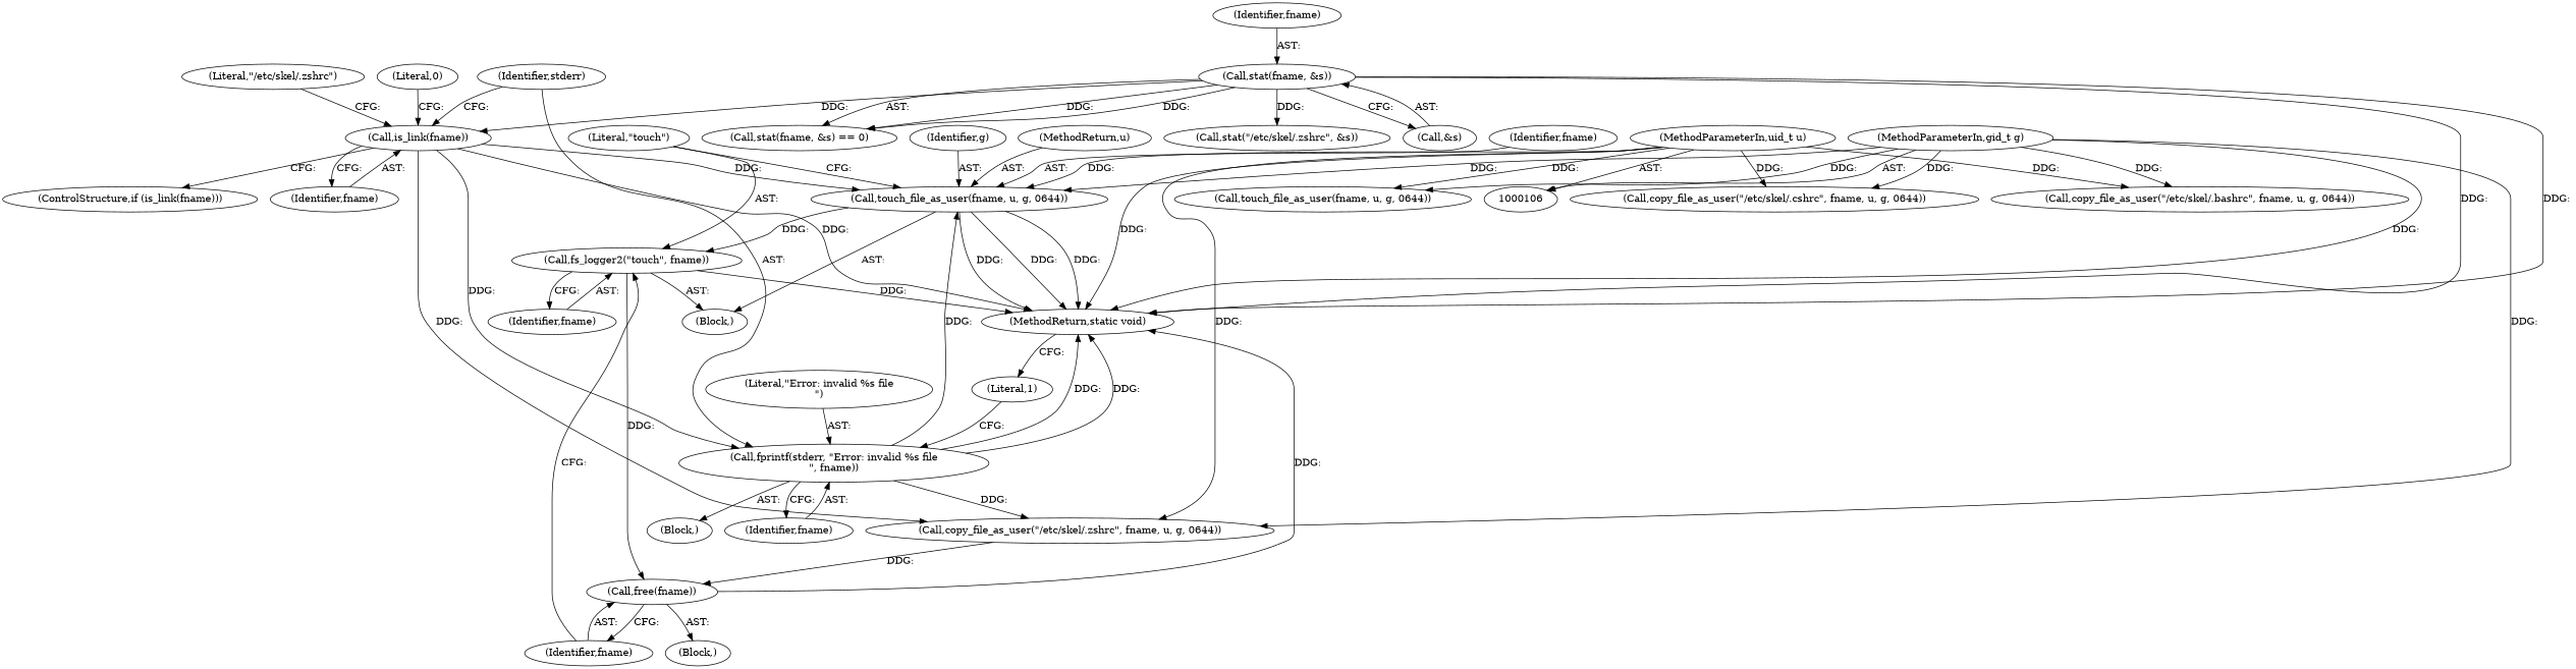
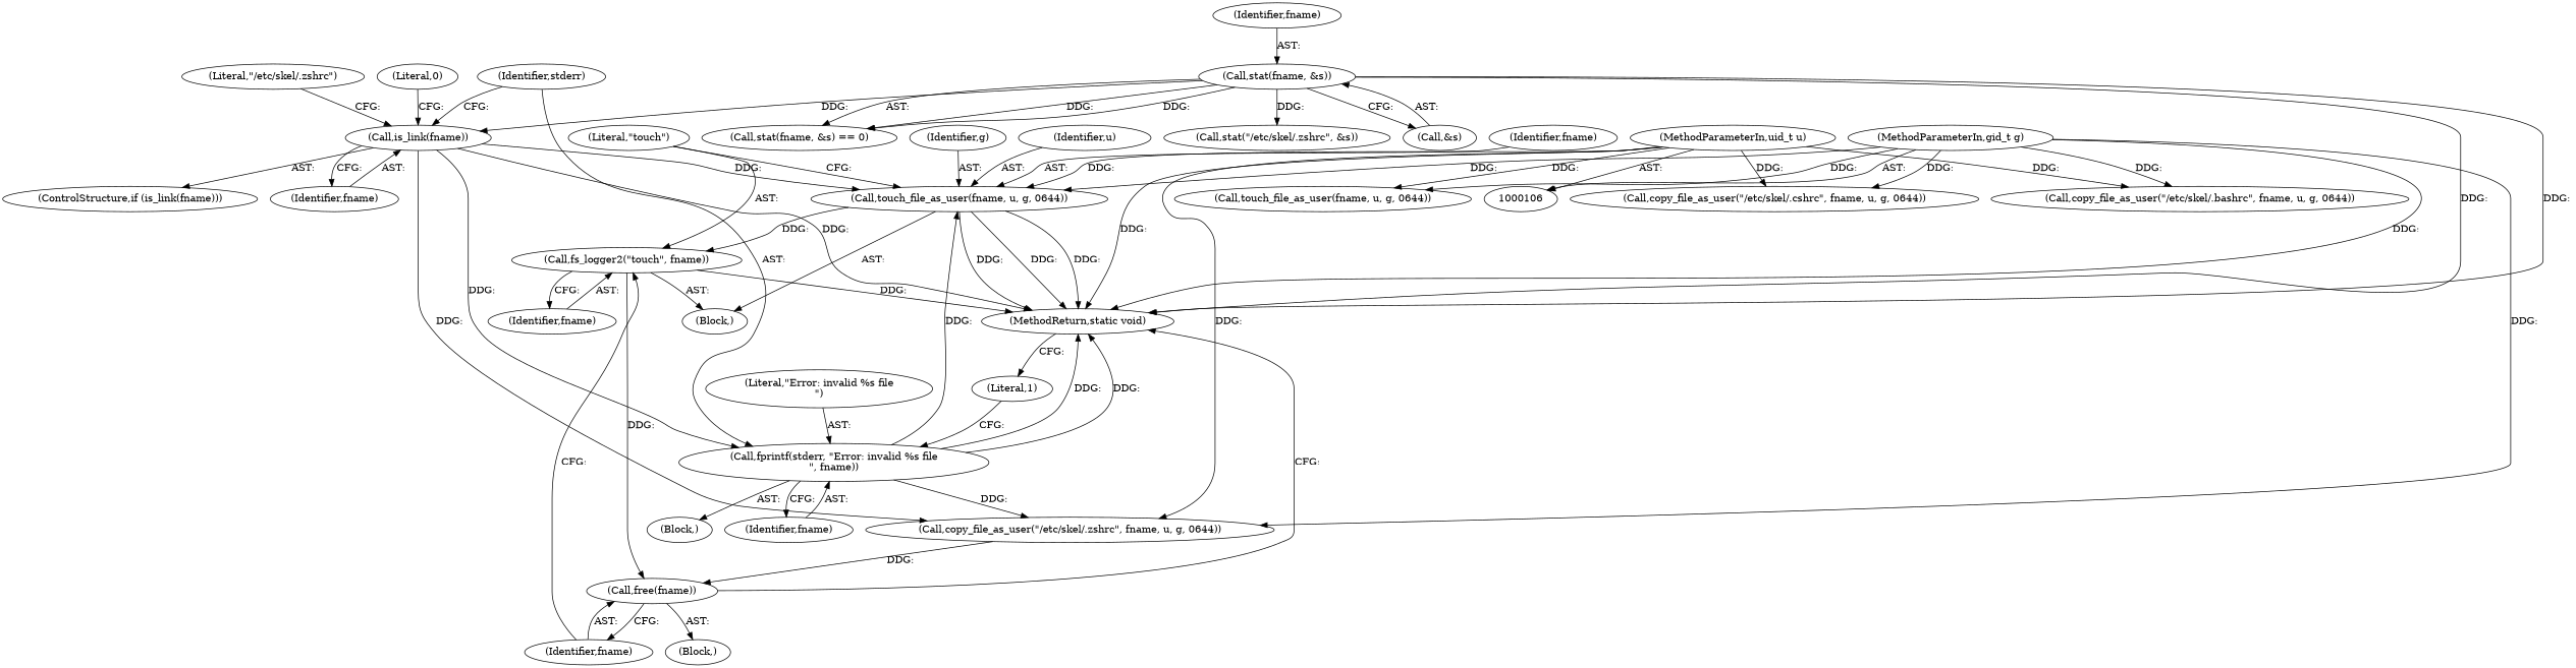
  digraph {
    n1 [label="(Call,touch_file_as_user(fname, u, g, 0644))"]
    n2 [label="(Call,fs_logger2(\"touch\", fname))"]
    n3 [label="(MethodReturn,static void)"]
    n4 [label="(Block,)"]
    n5 [label="(Call,free(fname))"]
    n6 [label="(Identifier,fname)"]
    n7 [label="(Literal,1)"]
    n8 [label="(Call,fprintf(stderr, \"Error: invalid %s file\n\", fname))"]
    n9 [label="(Call,copy_file_as_user(\"/etc/skel/.zshrc\", fname, u, g, 0644))"]
    n10 [label="(Identifier,fname)"]
    n11 [label="(Block,)"]
    n12 [label="(Call,is_link(fname))"]
    n13 [label="(ControlStructure,if (is_link(fname)))"]
    n14 [label="(Identifier,fname)"]
    n15 [label="(Call,stat(fname, &s))"]
    n16 [label="(Call,&s)"]
    n17 [label="(Call,stat(fname, &s) == 0)"]
    n18 [label="(Call,stat(\"/etc/skel/.zshrc\", &s))"]
    n19 [label="(MethodParameterIn,uid_t u)"]
    n20 [label="(Call,touch_file_as_user(fname, u, g, 0644))"]
    n21 [label="(Call,copy_file_as_user(\"/etc/skel/.bashrc\", fname, u, g, 0644))"]
    n22 [label="(Call,copy_file_as_user(\"/etc/skel/.cshrc\", fname, u, g, 0644))"]
    1000106
    n24 [label="(MethodParameterIn,gid_t g)"]
    n25 [label="(Block,)"]
    n26 [label="(Identifier,fname)"]
    n27 [label="(Literal,\"/etc/skel/.zshrc\")"]
    n28 [label="(Identifier,stderr)"]
    n29 [label="(Identifier,fname)"]
    n30 [label="(Identifier,fname)"]
    n31 [label="(Literal,\"touch\")"]
    n32 [label="(Literal,\"Error: invalid %s file\n\")"]
    n33 [label="(Literal,0)"]
    n34 [label="(Identifier,g)"]
-   n35 [label="(MethodReturn,u)"]
+   n35 [label="(Identifier,u)"]
    n1 -> n2 [label="DDG: "]
    n1 -> n3 [label="DDG: "]
    n1 -> n3 [label="DDG: "]
    n1 -> n3 [label="DDG: "]
    n1 -> n4 [label="AST: "]
    n2 -> n3 [label="DDG: "]
    n2 -> n4 [label="AST: "]
    n2 -> n5 [label="DDG: "]
    n2 -> n6 [label="CFG: "]
    n3 -> n7 [label="CFG: "]
-   n5 -> n3 [label="DDG: "]
+   n5 -> n3 [label="CFG: "]
    n5 -> n25 [label="AST: "]
    n5 -> n26 [label="CFG: "]
    n6 -> n2 [label="AST: "]
    n7 -> n8 [label="CFG: "]
    n8 -> n1 [label="DDG: "]
    n8 -> n3 [label="DDG: "]
    n8 -> n3 [label="DDG: "]
    n8 -> n9 [label="DDG: "]
    n8 -> n10 [label="CFG: "]
    n8 -> n11 [label="AST: "]
    n9 -> n5 [label="DDG: "]
    n10 -> n8 [label="AST: "]
    n12 -> n1 [label="DDG: "]
    n12 -> n3 [label="DDG: "]
    n12 -> n8 [label="DDG: "]
    n12 -> n9 [label="DDG: "]
-   n12 -> n13 [label="CFG: "]
+   n12 -> n13 [label="AST: "]
    n12 -> n14 [label="CFG: "]
    n14 -> n12 [label="AST: "]
    n15 -> n3 [label="DDG: "]
    n15 -> n3 [label="DDG: "]
    n15 -> n12 [label="DDG: "]
    n15 -> n16 [label="CFG: "]
    n15 -> n17 [label="AST: "]
    n15 -> n17 [label="DDG: "]
    n15 -> n17 [label="DDG: "]
    n15 -> n18 [label="DDG: "]
    n16 -> n15 [label="AST: "]
    n19 -> n1 [label="DDG: "]
    n19 -> n3 [label="DDG: "]
    n19 -> n9 [label="DDG: "]
    n19 -> n20 [label="DDG: "]
    n19 -> n21 [label="DDG: "]
    n19 -> n22 [label="DDG: "]
    n19 -> 1000106 [label="AST: "]
    n24 -> n1 [label="DDG: "]
    n24 -> n3 [label="DDG: "]
    n24 -> n9 [label="DDG: "]
    n24 -> n20 [label="DDG: "]
    n24 -> n21 [label="DDG: "]
    n24 -> n22 [label="DDG: "]
    n24 -> 1000106 [label="AST: "]
    n26 -> n2 [label="CFG: "]
    n26 -> n5 [label="AST: "]
    n27 -> n12 [label="CFG: "]
    n28 -> n8 [label="AST: "]
    n28 -> n12 [label="CFG: "]
    n29 -> n15 [label="AST: "]
    n30 -> n1 [label="AST: "]
    n31 -> n1 [label="CFG: "]
    n31 -> n2 [label="AST: "]
    n32 -> n8 [label="AST: "]
    n33 -> n12 [label="CFG: "]
    n34 -> n1 [label="AST: "]
    n35 -> n1 [label="AST: "]
  }
